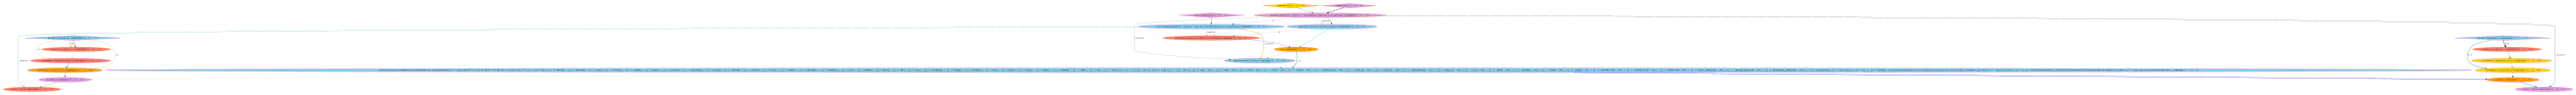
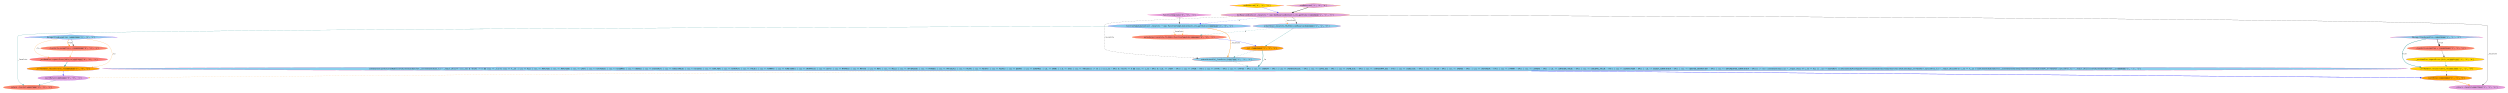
  digraph {
    fontname="Source Code Pro"
    node [color=deeppink fillcolor=skyblue fontname="Source Code Pro" shape=ellipse style=filled]
    edge [color=teal fontname="Source Code Pro" style=solid]
    n1 [color=red label="enterOuterAlt(_localctx,1)@@@7@@@['1', '1', '1']"]
    n2 [label="{setState(612)functionName()setState(613)match(T__0)setState(625)_la = _input.LA(1)if ((((_la) & ~0x3f) == 0 && ((1L << _la) & ((1L << T__0) | (1L << ALL) | (1L << ANALYZE) | (1L << ANALYZED) | (1L << CAST) | (1L << CATALOGS) | (1L << COLUMNS) | (1L << DEBUG) | (1L << DISTINCT) | (1L << EXECUTABLE) | (1L << EXISTS) | (1L << EXPLAIN) | (1L << EXTRACT) | (1L << FALSE) | (1L << FORMAT) | (1L << FUNCTIONS) | (1L << GRAPHVIZ) | (1L << LEFT) | (1L << MAPPED) | (1L << MATCH) | (1L << NOT) | (1L << NULL) | (1L << OPTIMIZED) | (1L << PARSED) | (1L << PHYSICAL) | (1L << PLAN) | (1L << RIGHT) | (1L << RLIKE) | (1L << QUERY) | (1L << SCHEMAS) | (1L << SHOW) | (1L << SYS) | (1L << TABLES))) != 0) || ((((_la - 64)) & ~0x3f) == 0 && ((1L << (_la - 64)) & ((1L << (TEXT - 64)) | (1L << (TRUE - 64)) | (1L << (TYPE - 64)) | (1L << (TYPES - 64)) | (1L << (VERIFY - 64)) | (1L << (FUNCTION_ESC - 64)) | (1L << (DATE_ESC - 64)) | (1L << (TIME_ESC - 64)) | (1L << (TIMESTAMP_ESC - 64)) | (1L << (GUID_ESC - 64)) | (1L << (PLUS - 64)) | (1L << (MINUS - 64)) | (1L << (ASTERISK - 64)) | (1L << (PARAM - 64)) | (1L << (STRING - 64)) | (1L << (INTEGER_VALUE - 64)) | (1L << (DECIMAL_VALUE - 64)) | (1L << (IDENTIFIER - 64)) | (1L << (DIGIT_IDENTIFIER - 64)) | (1L << (QUOTED_IDENTIFIER - 64)) | (1L << (BACKQUOTED_IDENTIFIER - 64)))) != 0)) {{setState(615)_la = _input.LA(1)if (_la == ALL || _la == DISTINCT) {{setState(614)setQuantifier()}}setState(617)expression()setState(622)_errHandler.sync(this)_la = _input.LA(1)while (_la == T__2) {{{setState(618)match(T__2)setState(619)expression()}}setState(624)_errHandler.sync(this)_la = _input.LA(1)}}}setState(627)match(T__1)}@@@8@@@['1', '1', '1']"]
    n3 [color=purple fillcolor=plum label="{exitRule()}@@@54@@@['0', '0', '1']"]
    n4 [color=purple fillcolor=orange label="{exitRule()}@@@24@@@['1', '1', '0']"]
    n5 [fillcolor=gold label="nonReserved['0', '1', '0']" shape=diamond]
    n6 [color=darkorange fillcolor=plum label="NonReservedContext _localctx = new NonReservedContext(_ctx,getState())@@@3@@@['1', '1', '0']"]
    n7 [color=purple label="FunctionTemplateContext _localctx = new FunctionTemplateContext(_ctx,getState())@@@3@@@['0', '0', '1']"]
    n8 [label="enterRule(_localctx,98,RULE_nonReserved)@@@4@@@['1', '1', '0']"]
    n9 [fillcolor=plum label="return _localctx@@@27@@@['1', '1', '0']"]
    n10 [color=darkorange fillcolor=salmon label="enterRule(_localctx,72,RULE_functionTemplate)@@@4@@@['0', '0', '1']"]
    n11 [color=purple fillcolor=orange label="int _la@@@5@@@['1', '1', '1']"]
    n12 [color=purple fillcolor=gold label="_errHandler.reportError(this,re)@@@21@@@['1', '1', '0']"]
    n13 [color=red fillcolor=gold label="_errHandler.recover(this,re)@@@22@@@['1', '1', '0']"]
    n14 [color=purple fillcolor=orange label="_errHandler.recover(this,re)@@@52@@@['0', '0', '1']"]
    n15 [color=darkorange fillcolor=salmon label="return _localctx@@@57@@@['0', '0', '1']"]
    n16 [fillcolor=salmon label="_errHandler.reportError(this,re)@@@51@@@['0', '0', '1']"]
    n17 [color=darkorange fillcolor=salmon label="_localctx.exception = re@@@20@@@['1', '1', '0']"]
    n18 [color=purple label="RecognitionException re@@@49@@@['0', '0', '1']" shape=diamond]
    n19 [color=darkorange fillcolor=salmon label="_localctx.exception = re@@@50@@@['0', '0', '1']"]
    n20 [color=darkorange fillcolor=plum label="nonReserved['1', '0', '0']" shape=diamond]
    n21 [fillcolor=plum label="functionTemplate['0', '0', '1']" shape=diamond]
    n22 [label="RecognitionException re@@@19@@@['1', '1', '0']" shape=diamond]
    n1 -> n2 [style=dashed]
    n2 -> n3 [color=darkorange style=dashed]
    n2 -> n4 [color=blue style=bold]
    n3 -> n15
-   n4 -> n9 [style=bold]
+   n4 -> n9 [color=darkorange style=bold]
    n5 -> n6 [color=blue]
    n6 -> n1 [color=black label=_localctx style=dashed]
    n6 -> n7 [color=blue label=0 style=dashed]
    n6 -> n8 [color=darkorange label=_localctx style=dashed]
    n6 -> n8 [color=black]
    n6 -> n9 [color=black label=_localctx]
    n7 -> n1 [color=darkorange label=_localctx style=bold]
    n7 -> n10 [color=darkorange label=_localctx style=dashed]
    n7 -> n10 [color=darkorange style=dashed]
    n7 -> n15 [label=_localctx]
    n8 -> n10 [label=0 style=dashed]
    n8 -> n11
    n10 -> n11 [color=blue]
    n11 -> n1 [style=dashed]
    n11 -> n2 [label=_la style=bold]
    n12 -> n13
    n13 -> n4 [color=black style=dashed]
    n14 -> n3 [color=blue]
    n16 -> n14 [style=bold]
    n17 -> n12 [color=black]
    n18 -> n14 [color=darkorange label=_la]
    n18 -> n16 [color=darkorange label=_la]
    n18 -> n19 [color=darkorange label=true style=bold]
    n18 -> n19 [color=black]
    n19 -> n16 [color=darkorange]
    n20 -> n6 [color=black style=bold]
    n21 -> n7 [color=black]
    n22 -> n13 [label=true style=bold]
    n22 -> n17 [color=black label=true style=dashed]
    n22 -> n17 [color=black style=bold]
  }
